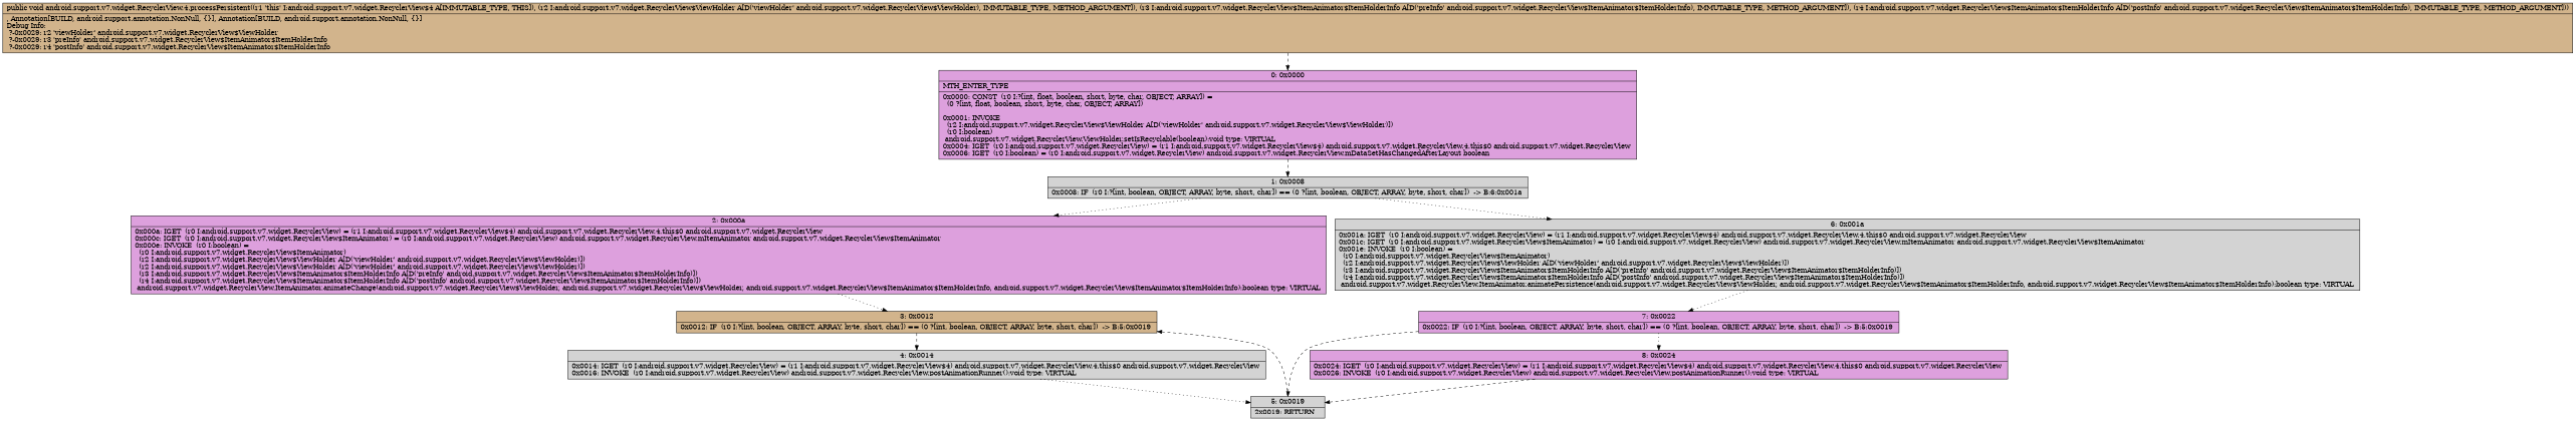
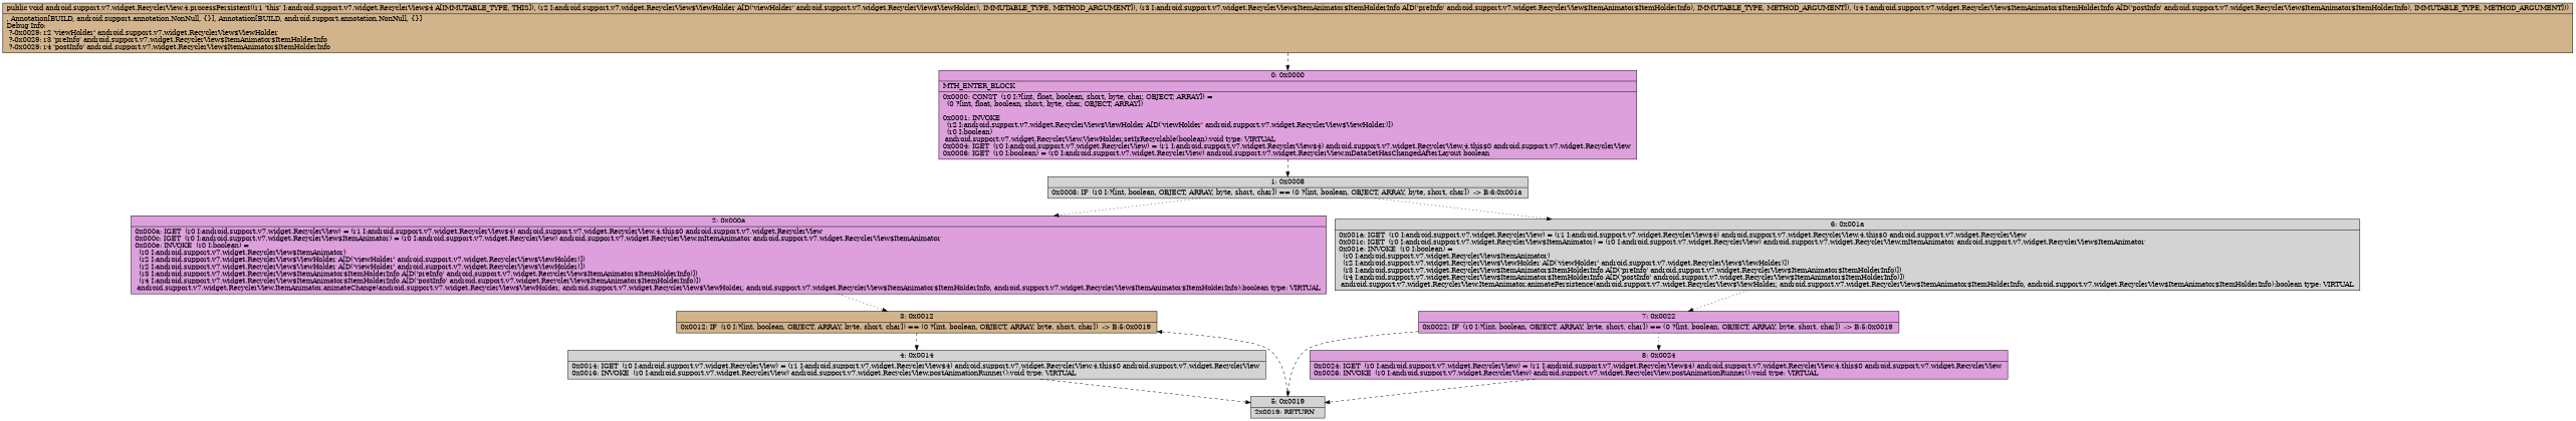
  digraph {
    node [fillcolor=plum shape=record style=filled]
    edge [style=dashed]
-   n1 [label="{0\:\ 0x0000|MTH_ENTER_TYPE\l|0x0000: CONST  (r0 I:?[int, float, boolean, short, byte, char, OBJECT, ARRAY]) = \l  (0 ?[int, float, boolean, short, byte, char, OBJECT, ARRAY])\l \l0x0001: INVOKE  \l  (r2 I:android.support.v7.widget.RecyclerView$ViewHolder A[D('viewHolder' android.support.v7.widget.RecyclerView$ViewHolder)])\l  (r0 I:boolean)\l android.support.v7.widget.RecyclerView.ViewHolder.setIsRecyclable(boolean):void type: VIRTUAL \l0x0004: IGET  (r0 I:android.support.v7.widget.RecyclerView) = (r1 I:android.support.v7.widget.RecyclerView$4) android.support.v7.widget.RecyclerView.4.this$0 android.support.v7.widget.RecyclerView \l0x0006: IGET  (r0 I:boolean) = (r0 I:android.support.v7.widget.RecyclerView) android.support.v7.widget.RecyclerView.mDataSetHasChangedAfterLayout boolean \l}"]
+   n1 [label="{0\:\ 0x0000|MTH_ENTER_BLOCK\l|0x0000: CONST  (r0 I:?[int, float, boolean, short, byte, char, OBJECT, ARRAY]) = \l  (0 ?[int, float, boolean, short, byte, char, OBJECT, ARRAY])\l \l0x0001: INVOKE  \l  (r2 I:android.support.v7.widget.RecyclerView$ViewHolder A[D('viewHolder' android.support.v7.widget.RecyclerView$ViewHolder)])\l  (r0 I:boolean)\l android.support.v7.widget.RecyclerView.ViewHolder.setIsRecyclable(boolean):void type: VIRTUAL \l0x0004: IGET  (r0 I:android.support.v7.widget.RecyclerView) = (r1 I:android.support.v7.widget.RecyclerView$4) android.support.v7.widget.RecyclerView.4.this$0 android.support.v7.widget.RecyclerView \l0x0006: IGET  (r0 I:boolean) = (r0 I:android.support.v7.widget.RecyclerView) android.support.v7.widget.RecyclerView.mDataSetHasChangedAfterLayout boolean \l}"]
    n2 [fillcolor=lightgrey label="{1\:\ 0x0008|0x0008: IF  (r0 I:?[int, boolean, OBJECT, ARRAY, byte, short, char]) == (0 ?[int, boolean, OBJECT, ARRAY, byte, short, char])  \-\> B:6:0x001a \l}"]
    n3 [label="{2\:\ 0x000a|0x000a: IGET  (r0 I:android.support.v7.widget.RecyclerView) = (r1 I:android.support.v7.widget.RecyclerView$4) android.support.v7.widget.RecyclerView.4.this$0 android.support.v7.widget.RecyclerView \l0x000c: IGET  (r0 I:android.support.v7.widget.RecyclerView$ItemAnimator) = (r0 I:android.support.v7.widget.RecyclerView) android.support.v7.widget.RecyclerView.mItemAnimator android.support.v7.widget.RecyclerView$ItemAnimator \l0x000e: INVOKE  (r0 I:boolean) = \l  (r0 I:android.support.v7.widget.RecyclerView$ItemAnimator)\l  (r2 I:android.support.v7.widget.RecyclerView$ViewHolder A[D('viewHolder' android.support.v7.widget.RecyclerView$ViewHolder)])\l  (r2 I:android.support.v7.widget.RecyclerView$ViewHolder A[D('viewHolder' android.support.v7.widget.RecyclerView$ViewHolder)])\l  (r3 I:android.support.v7.widget.RecyclerView$ItemAnimator$ItemHolderInfo A[D('preInfo' android.support.v7.widget.RecyclerView$ItemAnimator$ItemHolderInfo)])\l  (r4 I:android.support.v7.widget.RecyclerView$ItemAnimator$ItemHolderInfo A[D('postInfo' android.support.v7.widget.RecyclerView$ItemAnimator$ItemHolderInfo)])\l android.support.v7.widget.RecyclerView.ItemAnimator.animateChange(android.support.v7.widget.RecyclerView$ViewHolder, android.support.v7.widget.RecyclerView$ViewHolder, android.support.v7.widget.RecyclerView$ItemAnimator$ItemHolderInfo, android.support.v7.widget.RecyclerView$ItemAnimator$ItemHolderInfo):boolean type: VIRTUAL \l}"]
    n4 [fillcolor=lightgrey label="{6\:\ 0x001a|0x001a: IGET  (r0 I:android.support.v7.widget.RecyclerView) = (r1 I:android.support.v7.widget.RecyclerView$4) android.support.v7.widget.RecyclerView.4.this$0 android.support.v7.widget.RecyclerView \l0x001c: IGET  (r0 I:android.support.v7.widget.RecyclerView$ItemAnimator) = (r0 I:android.support.v7.widget.RecyclerView) android.support.v7.widget.RecyclerView.mItemAnimator android.support.v7.widget.RecyclerView$ItemAnimator \l0x001e: INVOKE  (r0 I:boolean) = \l  (r0 I:android.support.v7.widget.RecyclerView$ItemAnimator)\l  (r2 I:android.support.v7.widget.RecyclerView$ViewHolder A[D('viewHolder' android.support.v7.widget.RecyclerView$ViewHolder)])\l  (r3 I:android.support.v7.widget.RecyclerView$ItemAnimator$ItemHolderInfo A[D('preInfo' android.support.v7.widget.RecyclerView$ItemAnimator$ItemHolderInfo)])\l  (r4 I:android.support.v7.widget.RecyclerView$ItemAnimator$ItemHolderInfo A[D('postInfo' android.support.v7.widget.RecyclerView$ItemAnimator$ItemHolderInfo)])\l android.support.v7.widget.RecyclerView.ItemAnimator.animatePersistence(android.support.v7.widget.RecyclerView$ViewHolder, android.support.v7.widget.RecyclerView$ItemAnimator$ItemHolderInfo, android.support.v7.widget.RecyclerView$ItemAnimator$ItemHolderInfo):boolean type: VIRTUAL \l}"]
    n5 [fillcolor=tan label="{3\:\ 0x0012|0x0012: IF  (r0 I:?[int, boolean, OBJECT, ARRAY, byte, short, char]) == (0 ?[int, boolean, OBJECT, ARRAY, byte, short, char])  \-\> B:5:0x0019 \l}"]
    n6 [label="{7\:\ 0x0022|0x0022: IF  (r0 I:?[int, boolean, OBJECT, ARRAY, byte, short, char]) == (0 ?[int, boolean, OBJECT, ARRAY, byte, short, char])  \-\> B:5:0x0019 \l}"]
    n7 [fillcolor=lightgrey label="{4\:\ 0x0014|0x0014: IGET  (r0 I:android.support.v7.widget.RecyclerView) = (r1 I:android.support.v7.widget.RecyclerView$4) android.support.v7.widget.RecyclerView.4.this$0 android.support.v7.widget.RecyclerView \l0x0016: INVOKE  (r0 I:android.support.v7.widget.RecyclerView) android.support.v7.widget.RecyclerView.postAnimationRunner():void type: VIRTUAL \l}"]
    n8 [fillcolor=lightgrey label="{5\:\ 0x0019|2x0019: RETURN   \l}"]
    n9 [label="{8\:\ 0x0024|0x0024: IGET  (r0 I:android.support.v7.widget.RecyclerView) = (r1 I:android.support.v7.widget.RecyclerView$4) android.support.v7.widget.RecyclerView.4.this$0 android.support.v7.widget.RecyclerView \l0x0026: INVOKE  (r0 I:android.support.v7.widget.RecyclerView) android.support.v7.widget.RecyclerView.postAnimationRunner():void type: VIRTUAL \l}"]
    n10 [fillcolor=tan label="{public void android.support.v7.widget.RecyclerView.4.processPersistent((r1 'this' I:android.support.v7.widget.RecyclerView$4 A[IMMUTABLE_TYPE, THIS]), (r2 I:android.support.v7.widget.RecyclerView$ViewHolder A[D('viewHolder' android.support.v7.widget.RecyclerView$ViewHolder), IMMUTABLE_TYPE, METHOD_ARGUMENT]), (r3 I:android.support.v7.widget.RecyclerView$ItemAnimator$ItemHolderInfo A[D('preInfo' android.support.v7.widget.RecyclerView$ItemAnimator$ItemHolderInfo), IMMUTABLE_TYPE, METHOD_ARGUMENT]), (r4 I:android.support.v7.widget.RecyclerView$ItemAnimator$ItemHolderInfo A[D('postInfo' android.support.v7.widget.RecyclerView$ItemAnimator$ItemHolderInfo), IMMUTABLE_TYPE, METHOD_ARGUMENT]))  | , Annotation[BUILD, android.support.annotation.NonNull, \{\}], Annotation[BUILD, android.support.annotation.NonNull, \{\}]\lDebug Info:\l  ?\-0x0029: r2 'viewHolder' android.support.v7.widget.RecyclerView$ViewHolder\l  ?\-0x0029: r3 'preInfo' android.support.v7.widget.RecyclerView$ItemAnimator$ItemHolderInfo\l  ?\-0x0029: r4 'postInfo' android.support.v7.widget.RecyclerView$ItemAnimator$ItemHolderInfo\l}"]
    n1 -> n2
    n2 -> n3 [style=dotted]
    n2 -> n4 [style=dotted]
    n3 -> n5 [style=dotted]
    n4 -> n6 [style=dotted]
    n5 -> n7
    n6 -> n8
    n6 -> n9 [style=dotted]
-   n7 -> n8 [style=dotted]
+   n7 -> n8
    n8 -> n5
    n9 -> n8
    n10 -> n1
  }
